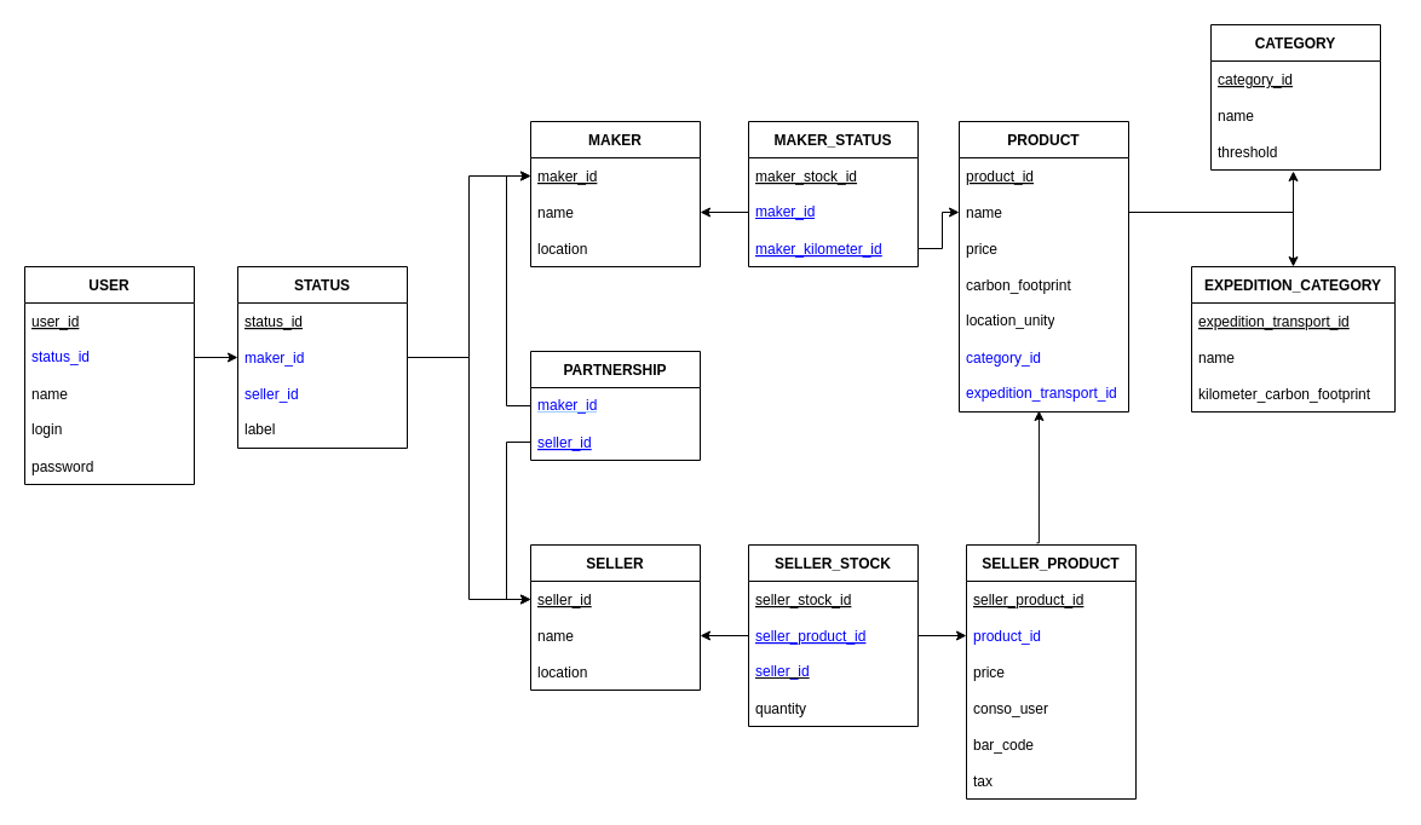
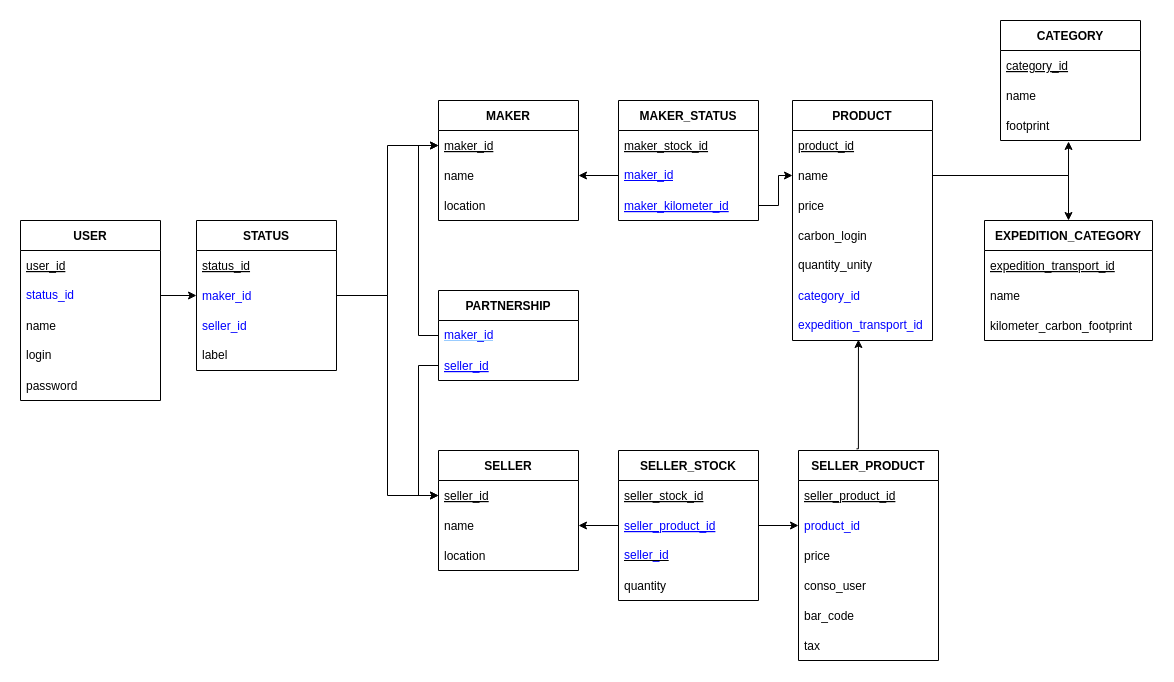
  <mxCell id="0" />
  <mxCell id="1" parent="0" />
  <mxCell id="2" value="SELLER" style="swimlane;fontStyle=1;childLayout=stackLayout;horizontal=1;startSize=30;horizontalStack=0;resizeParent=1;resizeParentMax=0;resizeLast=0;collapsible=1;marginBottom=0;" parent="1" vertex="1"><mxGeometry x="438" y="450" width="140" height="120" as="geometry"><mxRectangle x="340" y="310" width="60" height="30" as="alternateBounds" /></mxGeometry></mxCell>
  <mxCell id="3" value="seller_id" style="text;strokeColor=none;fillColor=none;align=left;verticalAlign=middle;spacingLeft=4;spacingRight=4;overflow=hidden;points=[[0,0.5],[1,0.5]];portConstraint=eastwest;rotatable=0;fontStyle=4" parent="2" vertex="1"><mxGeometry y="30" width="140" height="30" as="geometry" /></mxCell>
  <mxCell id="4" value="name" style="text;strokeColor=none;fillColor=none;align=left;verticalAlign=middle;spacingLeft=4;spacingRight=4;overflow=hidden;points=[[0,0.5],[1,0.5]];portConstraint=eastwest;rotatable=0;" parent="2" vertex="1"><mxGeometry y="60" width="140" height="30" as="geometry" /></mxCell>
  <mxCell id="5" value="location" style="text;strokeColor=none;fillColor=none;align=left;verticalAlign=middle;spacingLeft=4;spacingRight=4;overflow=hidden;points=[[0,0.5],[1,0.5]];portConstraint=eastwest;rotatable=0;" parent="2" vertex="1"><mxGeometry y="90" width="140" height="30" as="geometry" /></mxCell>
  <mxCell id="6" value="MAKER" style="swimlane;fontStyle=1;childLayout=stackLayout;horizontal=1;startSize=30;horizontalStack=0;resizeParent=1;resizeParentMax=0;resizeLast=0;collapsible=1;marginBottom=0;" parent="1" vertex="1"><mxGeometry x="438" y="100" width="140" height="120" as="geometry"><mxRectangle x="340" y="310" width="60" height="30" as="alternateBounds" /></mxGeometry></mxCell>
  <mxCell id="7" value="maker_id" style="text;strokeColor=none;fillColor=none;align=left;verticalAlign=middle;spacingLeft=4;spacingRight=4;overflow=hidden;points=[[0,0.5],[1,0.5]];portConstraint=eastwest;rotatable=0;fontStyle=4" parent="6" vertex="1"><mxGeometry y="30" width="140" height="30" as="geometry" /></mxCell>
  <mxCell id="8" value="name" style="text;strokeColor=none;fillColor=none;align=left;verticalAlign=middle;spacingLeft=4;spacingRight=4;overflow=hidden;points=[[0,0.5],[1,0.5]];portConstraint=eastwest;rotatable=0;" parent="6" vertex="1"><mxGeometry y="60" width="140" height="30" as="geometry" /></mxCell>
  <mxCell id="9" value="location" style="text;strokeColor=none;fillColor=none;align=left;verticalAlign=middle;spacingLeft=4;spacingRight=4;overflow=hidden;points=[[0,0.5],[1,0.5]];portConstraint=eastwest;rotatable=0;" parent="6" vertex="1"><mxGeometry y="90" width="140" height="30" as="geometry" /></mxCell>
  <mxCell id="10" value="SELLER_STOCK" style="swimlane;fontStyle=1;childLayout=stackLayout;horizontal=1;startSize=30;horizontalStack=0;resizeParent=1;resizeParentMax=0;resizeLast=0;collapsible=1;marginBottom=0;" parent="1" vertex="1"><mxGeometry x="618" y="450" width="140" height="150" as="geometry"><mxRectangle x="340" y="310" width="60" height="30" as="alternateBounds" /></mxGeometry></mxCell>
  <mxCell id="11" value="seller_stock_id" style="text;strokeColor=none;fillColor=none;align=left;verticalAlign=middle;spacingLeft=4;spacingRight=4;overflow=hidden;points=[[0,0.5],[1,0.5]];portConstraint=eastwest;rotatable=0;fontStyle=4" parent="10" vertex="1"><mxGeometry y="30" width="140" height="30" as="geometry" /></mxCell>
  <mxCell id="12" value="seller_product_id" style="text;strokeColor=none;fillColor=none;align=left;verticalAlign=middle;spacingLeft=4;spacingRight=4;overflow=hidden;points=[[0,0.5],[1,0.5]];portConstraint=eastwest;rotatable=0;fontColor=#0000FF;fontStyle=4" parent="10" vertex="1"><mxGeometry y="60" width="140" height="30" as="geometry" /></mxCell>
  <mxCell id="13" value="&lt;font color=&quot;#0000ff&quot;&gt;seller_id&lt;/font&gt;" style="text;strokeColor=none;fillColor=none;align=left;verticalAlign=middle;spacingLeft=4;spacingRight=4;overflow=hidden;points=[[0,0.5],[1,0.5]];portConstraint=eastwest;rotatable=0;whiteSpace=wrap;html=1;fontSize=12;fontColor=#000000;fontStyle=4" parent="10" vertex="1"><mxGeometry y="90" width="140" height="30" as="geometry" /></mxCell>
  <mxCell id="14" value="quantity" style="text;strokeColor=none;fillColor=none;align=left;verticalAlign=middle;spacingLeft=4;spacingRight=4;overflow=hidden;points=[[0,0.5],[1,0.5]];portConstraint=eastwest;rotatable=0;" parent="10" vertex="1"><mxGeometry y="120" width="140" height="30" as="geometry" /></mxCell>
  <mxCell id="15" value="PRODUCT" style="swimlane;fontStyle=1;childLayout=stackLayout;horizontal=1;startSize=30;horizontalStack=0;resizeParent=1;resizeParentMax=0;resizeLast=0;collapsible=1;marginBottom=0;" parent="1" vertex="1"><mxGeometry x="792" y="100" width="140" height="240" as="geometry"><mxRectangle x="340" y="310" width="60" height="30" as="alternateBounds" /></mxGeometry></mxCell>
  <mxCell id="16" value="product_id" style="text;strokeColor=none;fillColor=none;align=left;verticalAlign=middle;spacingLeft=4;spacingRight=4;overflow=hidden;points=[[0,0.5],[1,0.5]];portConstraint=eastwest;rotatable=0;fontStyle=4" parent="15" vertex="1"><mxGeometry y="30" width="140" height="30" as="geometry" /></mxCell>
  <mxCell id="17" value="name" style="text;strokeColor=none;fillColor=none;align=left;verticalAlign=middle;spacingLeft=4;spacingRight=4;overflow=hidden;points=[[0,0.5],[1,0.5]];portConstraint=eastwest;rotatable=0;" parent="15" vertex="1"><mxGeometry y="60" width="140" height="30" as="geometry" /></mxCell>
  <mxCell id="18" value="price" style="text;strokeColor=none;fillColor=none;align=left;verticalAlign=middle;spacingLeft=4;spacingRight=4;overflow=hidden;points=[[0,0.5],[1,0.5]];portConstraint=eastwest;rotatable=0;" parent="15" vertex="1"><mxGeometry y="90" width="140" height="30" as="geometry" /></mxCell>
- <mxCell id="19" value="carbon_footprint" style="text;strokeColor=none;fillColor=none;align=left;verticalAlign=middle;spacingLeft=4;spacingRight=4;overflow=hidden;points=[[0,0.5],[1,0.5]];portConstraint=eastwest;rotatable=0;" parent="15" vertex="1"><mxGeometry y="120" width="140" height="30" as="geometry" /></mxCell>
- <mxCell id="20" value="&lt;font color=&quot;#000000&quot;&gt;location_unity&lt;/font&gt;" style="text;strokeColor=none;fillColor=none;align=left;verticalAlign=middle;spacingLeft=4;spacingRight=4;overflow=hidden;points=[[0,0.5],[1,0.5]];portConstraint=eastwest;rotatable=0;whiteSpace=wrap;html=1;fontColor=#0000FF;" parent="15" vertex="1"><mxGeometry y="150" width="140" height="30" as="geometry" /></mxCell>
+ <mxCell id="19" value="carbon_login" style="text;strokeColor=none;fillColor=none;align=left;verticalAlign=middle;spacingLeft=4;spacingRight=4;overflow=hidden;points=[[0,0.5],[1,0.5]];portConstraint=eastwest;rotatable=0;" parent="15" vertex="1"><mxGeometry y="120" width="140" height="30" as="geometry" /></mxCell>
+ <mxCell id="20" value="&lt;font color=&quot;#000000&quot;&gt;quantity_unity&lt;/font&gt;" style="text;strokeColor=none;fillColor=none;align=left;verticalAlign=middle;spacingLeft=4;spacingRight=4;overflow=hidden;points=[[0,0.5],[1,0.5]];portConstraint=eastwest;rotatable=0;whiteSpace=wrap;html=1;fontColor=#0000FF;" parent="15" vertex="1"><mxGeometry y="150" width="140" height="30" as="geometry" /></mxCell>
  <mxCell id="21" value="category_id" style="text;strokeColor=none;fillColor=none;align=left;verticalAlign=middle;spacingLeft=4;spacingRight=4;overflow=hidden;points=[[0,0.5],[1,0.5]];portConstraint=eastwest;rotatable=0;fontColor=#0000FF;" parent="15" vertex="1"><mxGeometry y="180" width="140" height="30" as="geometry" /></mxCell>
  <mxCell id="22" value="expedition_transport_id" style="text;strokeColor=none;fillColor=none;align=left;verticalAlign=middle;spacingLeft=4;spacingRight=4;overflow=hidden;points=[[0,0.5],[1,0.5]];portConstraint=eastwest;rotatable=0;whiteSpace=wrap;html=1;fontColor=#0000FF;" parent="15" vertex="1"><mxGeometry y="210" width="140" height="30" as="geometry" /></mxCell>
  <mxCell id="23" value="PARTNERSHIP" style="swimlane;fontStyle=1;childLayout=stackLayout;horizontal=1;startSize=30;horizontalStack=0;resizeParent=1;resizeParentMax=0;resizeLast=0;collapsible=1;marginBottom=0;" parent="1" vertex="1"><mxGeometry x="438" y="290" width="140" height="90" as="geometry"><mxRectangle x="340" y="310" width="60" height="30" as="alternateBounds" /></mxGeometry></mxCell>
  <mxCell id="24" value="&lt;font color=&quot;#0000ff&quot;&gt;maker_id&lt;/font&gt;" style="text;strokeColor=none;fillColor=none;align=left;verticalAlign=middle;spacingLeft=4;spacingRight=4;overflow=hidden;points=[[0,0.5],[1,0.5]];portConstraint=eastwest;rotatable=0;html=1;fontColor=#99CCFF;fontStyle=4" parent="23" vertex="1"><mxGeometry y="30" width="140" height="30" as="geometry" /></mxCell>
  <mxCell id="25" value="seller_id" style="text;strokeColor=none;fillColor=none;align=left;verticalAlign=middle;spacingLeft=4;spacingRight=4;overflow=hidden;points=[[0,0.5],[1,0.5]];portConstraint=eastwest;rotatable=0;fontColor=#0000FF;fontStyle=4" parent="23" vertex="1"><mxGeometry y="60" width="140" height="30" as="geometry" /></mxCell>
  <mxCell id="26" value="CATEGORY" style="swimlane;fontStyle=1;childLayout=stackLayout;horizontal=1;startSize=30;horizontalStack=0;resizeParent=1;resizeParentMax=0;resizeLast=0;collapsible=1;marginBottom=0;" parent="1" vertex="1"><mxGeometry x="1000" y="20" width="140" height="120" as="geometry"><mxRectangle x="340" y="310" width="60" height="30" as="alternateBounds" /></mxGeometry></mxCell>
  <mxCell id="27" value="category_id" style="text;strokeColor=none;fillColor=none;align=left;verticalAlign=middle;spacingLeft=4;spacingRight=4;overflow=hidden;points=[[0,0.5],[1,0.5]];portConstraint=eastwest;rotatable=0;fontStyle=4" parent="26" vertex="1"><mxGeometry y="30" width="140" height="30" as="geometry" /></mxCell>
  <mxCell id="28" value="name" style="text;strokeColor=none;fillColor=none;align=left;verticalAlign=middle;spacingLeft=4;spacingRight=4;overflow=hidden;points=[[0,0.5],[1,0.5]];portConstraint=eastwest;rotatable=0;" parent="26" vertex="1"><mxGeometry y="60" width="140" height="30" as="geometry" /></mxCell>
- <mxCell id="29" value="threshold" style="text;strokeColor=none;fillColor=none;align=left;verticalAlign=middle;spacingLeft=4;spacingRight=4;overflow=hidden;points=[[0,0.5],[1,0.5]];portConstraint=eastwest;rotatable=0;" parent="26" vertex="1"><mxGeometry y="90" width="140" height="30" as="geometry" /></mxCell>
+ <mxCell id="29" value="footprint" style="text;strokeColor=none;fillColor=none;align=left;verticalAlign=middle;spacingLeft=4;spacingRight=4;overflow=hidden;points=[[0,0.5],[1,0.5]];portConstraint=eastwest;rotatable=0;" parent="26" vertex="1"><mxGeometry y="90" width="140" height="30" as="geometry" /></mxCell>
  <mxCell id="30" style="edgeStyle=orthogonalEdgeStyle;rounded=0;orthogonalLoop=1;jettySize=auto;html=1;entryX=0;entryY=0.5;entryDx=0;entryDy=0;" parent="1" source="24" target="7" edge="1"><mxGeometry relative="1" as="geometry" /></mxCell>
  <mxCell id="31" style="edgeStyle=orthogonalEdgeStyle;rounded=0;orthogonalLoop=1;jettySize=auto;html=1;entryX=0;entryY=0.5;entryDx=0;entryDy=0;" parent="1" source="25" target="3" edge="1"><mxGeometry relative="1" as="geometry" /></mxCell>
  <mxCell id="32" style="edgeStyle=orthogonalEdgeStyle;rounded=0;orthogonalLoop=1;jettySize=auto;html=1;entryX=0.471;entryY=0.967;entryDx=0;entryDy=0;entryPerimeter=0;fontColor=#0000FF;exitX=0.414;exitY=-0.008;exitDx=0;exitDy=0;exitPerimeter=0;" parent="1" source="33" target="22" edge="1"><mxGeometry relative="1" as="geometry"><Array as="points"><mxPoint x="858" y="448" /></Array></mxGeometry></mxCell>
  <mxCell id="33" value="SELLER_PRODUCT" style="swimlane;fontStyle=1;childLayout=stackLayout;horizontal=1;startSize=30;horizontalStack=0;resizeParent=1;resizeParentMax=0;resizeLast=0;collapsible=1;marginBottom=0;" parent="1" vertex="1"><mxGeometry x="798" y="450" width="140" height="210" as="geometry"><mxRectangle x="340" y="310" width="60" height="30" as="alternateBounds" /></mxGeometry></mxCell>
  <mxCell id="34" value="seller_product_id" style="text;strokeColor=none;fillColor=none;align=left;verticalAlign=middle;spacingLeft=4;spacingRight=4;overflow=hidden;points=[[0,0.5],[1,0.5]];portConstraint=eastwest;rotatable=0;fontStyle=4" parent="33" vertex="1"><mxGeometry y="30" width="140" height="30" as="geometry" /></mxCell>
  <mxCell id="35" value="product_id" style="text;strokeColor=none;fillColor=none;align=left;verticalAlign=middle;spacingLeft=4;spacingRight=4;overflow=hidden;points=[[0,0.5],[1,0.5]];portConstraint=eastwest;rotatable=0;fontColor=#0000FF;" parent="33" vertex="1"><mxGeometry y="60" width="140" height="30" as="geometry" /></mxCell>
  <mxCell id="36" value="price" style="text;strokeColor=none;fillColor=none;align=left;verticalAlign=middle;spacingLeft=4;spacingRight=4;overflow=hidden;points=[[0,0.5],[1,0.5]];portConstraint=eastwest;rotatable=0;" parent="33" vertex="1"><mxGeometry y="90" width="140" height="30" as="geometry" /></mxCell>
  <mxCell id="37" value="conso_user" style="text;strokeColor=none;fillColor=none;align=left;verticalAlign=middle;spacingLeft=4;spacingRight=4;overflow=hidden;points=[[0,0.5],[1,0.5]];portConstraint=eastwest;rotatable=0;" parent="33" vertex="1"><mxGeometry y="120" width="140" height="30" as="geometry" /></mxCell>
  <mxCell id="38" value="bar_code" style="text;strokeColor=none;fillColor=none;align=left;verticalAlign=middle;spacingLeft=4;spacingRight=4;overflow=hidden;points=[[0,0.5],[1,0.5]];portConstraint=eastwest;rotatable=0;" parent="33" vertex="1"><mxGeometry y="150" width="140" height="30" as="geometry" /></mxCell>
  <mxCell id="39" value="tax" style="text;strokeColor=none;fillColor=none;align=left;verticalAlign=middle;spacingLeft=4;spacingRight=4;overflow=hidden;points=[[0,0.5],[1,0.5]];portConstraint=eastwest;rotatable=0;" parent="33" vertex="1"><mxGeometry y="180" width="140" height="30" as="geometry" /></mxCell>
  <mxCell id="40" style="edgeStyle=orthogonalEdgeStyle;rounded=0;orthogonalLoop=1;jettySize=auto;html=1;entryX=0;entryY=0.5;entryDx=0;entryDy=0;" parent="1" source="12" target="35" edge="1"><mxGeometry relative="1" as="geometry" /></mxCell>
  <mxCell id="41" style="edgeStyle=orthogonalEdgeStyle;rounded=0;orthogonalLoop=1;jettySize=auto;html=1;entryX=0.486;entryY=1.033;entryDx=0;entryDy=0;entryPerimeter=0;" parent="1" source="17" target="29" edge="1"><mxGeometry relative="1" as="geometry" /></mxCell>
  <mxCell id="42" value="EXPEDITION_CATEGORY" style="swimlane;fontStyle=1;childLayout=stackLayout;horizontal=1;startSize=30;horizontalStack=0;resizeParent=1;resizeParentMax=0;resizeLast=0;collapsible=1;marginBottom=0;" parent="1" vertex="1"><mxGeometry x="984" y="220" width="168" height="120" as="geometry"><mxRectangle x="340" y="310" width="60" height="30" as="alternateBounds" /></mxGeometry></mxCell>
  <mxCell id="43" value="expedition_transport_id" style="text;strokeColor=none;fillColor=none;align=left;verticalAlign=middle;spacingLeft=4;spacingRight=4;overflow=hidden;points=[[0,0.5],[1,0.5]];portConstraint=eastwest;rotatable=0;fontStyle=4" parent="42" vertex="1"><mxGeometry y="30" width="168" height="30" as="geometry" /></mxCell>
  <mxCell id="44" value="name" style="text;strokeColor=none;fillColor=none;align=left;verticalAlign=middle;spacingLeft=4;spacingRight=4;overflow=hidden;points=[[0,0.5],[1,0.5]];portConstraint=eastwest;rotatable=0;" parent="42" vertex="1"><mxGeometry y="60" width="168" height="30" as="geometry" /></mxCell>
  <mxCell id="45" value="kilometer_carbon_footprint" style="text;strokeColor=none;fillColor=none;align=left;verticalAlign=middle;spacingLeft=4;spacingRight=4;overflow=hidden;points=[[0,0.5],[1,0.5]];portConstraint=eastwest;rotatable=0;" parent="42" vertex="1"><mxGeometry y="90" width="168" height="30" as="geometry" /></mxCell>
  <mxCell id="46" style="edgeStyle=orthogonalEdgeStyle;rounded=0;orthogonalLoop=1;jettySize=auto;html=1;entryX=0.5;entryY=0;entryDx=0;entryDy=0;" parent="1" source="17" target="42" edge="1"><mxGeometry relative="1" as="geometry" /></mxCell>
  <mxCell id="47" value="USER" style="swimlane;fontStyle=1;childLayout=stackLayout;horizontal=1;startSize=30;horizontalStack=0;resizeParent=1;resizeParentMax=0;resizeLast=0;collapsible=1;marginBottom=0;" parent="1" vertex="1"><mxGeometry x="20" y="220" width="140" height="180" as="geometry"><mxRectangle x="340" y="310" width="60" height="30" as="alternateBounds" /></mxGeometry></mxCell>
  <mxCell id="48" value="user_id" style="text;strokeColor=none;fillColor=none;align=left;verticalAlign=middle;spacingLeft=4;spacingRight=4;overflow=hidden;points=[[0,0.5],[1,0.5]];portConstraint=eastwest;rotatable=0;fontStyle=4" parent="47" vertex="1"><mxGeometry y="30" width="140" height="30" as="geometry" /></mxCell>
  <mxCell id="49" value="status_id" style="text;strokeColor=none;fillColor=none;align=left;verticalAlign=middle;spacingLeft=4;spacingRight=4;overflow=hidden;points=[[0,0.5],[1,0.5]];portConstraint=eastwest;rotatable=0;whiteSpace=wrap;html=1;fontSize=12;fontColor=#0000FF;" parent="47" vertex="1"><mxGeometry y="60" width="140" height="30" as="geometry" /></mxCell>
  <mxCell id="50" value="name" style="text;strokeColor=none;fillColor=none;align=left;verticalAlign=middle;spacingLeft=4;spacingRight=4;overflow=hidden;points=[[0,0.5],[1,0.5]];portConstraint=eastwest;rotatable=0;" parent="47" vertex="1"><mxGeometry y="90" width="140" height="30" as="geometry" /></mxCell>
  <mxCell id="51" value="login" style="text;strokeColor=none;fillColor=none;align=left;verticalAlign=middle;spacingLeft=4;spacingRight=4;overflow=hidden;points=[[0,0.5],[1,0.5]];portConstraint=eastwest;rotatable=0;whiteSpace=wrap;html=1;fontSize=12;fontColor=#000000;" parent="47" vertex="1"><mxGeometry y="120" width="140" height="30" as="geometry" /></mxCell>
  <mxCell id="52" value="password" style="text;strokeColor=none;fillColor=none;align=left;verticalAlign=middle;spacingLeft=4;spacingRight=4;overflow=hidden;points=[[0,0.5],[1,0.5]];portConstraint=eastwest;rotatable=0;" parent="47" vertex="1"><mxGeometry y="150" width="140" height="30" as="geometry" /></mxCell>
  <mxCell id="53" value="STATUS" style="swimlane;fontStyle=1;childLayout=stackLayout;horizontal=1;startSize=30;horizontalStack=0;resizeParent=1;resizeParentMax=0;resizeLast=0;collapsible=1;marginBottom=0;" parent="1" vertex="1"><mxGeometry x="196" y="220" width="140" height="150" as="geometry"><mxRectangle x="340" y="310" width="60" height="30" as="alternateBounds" /></mxGeometry></mxCell>
  <mxCell id="54" value="status_id" style="text;strokeColor=none;fillColor=none;align=left;verticalAlign=middle;spacingLeft=4;spacingRight=4;overflow=hidden;points=[[0,0.5],[1,0.5]];portConstraint=eastwest;rotatable=0;fontStyle=4" parent="53" vertex="1"><mxGeometry y="30" width="140" height="30" as="geometry" /></mxCell>
  <mxCell id="55" value="maker_id" style="text;strokeColor=none;fillColor=none;align=left;verticalAlign=middle;spacingLeft=4;spacingRight=4;overflow=hidden;points=[[0,0.5],[1,0.5]];portConstraint=eastwest;rotatable=0;fontColor=#0000FF;" parent="53" vertex="1"><mxGeometry y="60" width="140" height="30" as="geometry" /></mxCell>
  <mxCell id="56" value="seller_id" style="text;strokeColor=none;fillColor=none;align=left;verticalAlign=middle;spacingLeft=4;spacingRight=4;overflow=hidden;points=[[0,0.5],[1,0.5]];portConstraint=eastwest;rotatable=0;fontColor=#0000FF;" parent="53" vertex="1"><mxGeometry y="90" width="140" height="30" as="geometry" /></mxCell>
  <mxCell id="57" value="label" style="text;strokeColor=none;fillColor=none;align=left;verticalAlign=middle;spacingLeft=4;spacingRight=4;overflow=hidden;points=[[0,0.5],[1,0.5]];portConstraint=eastwest;rotatable=0;whiteSpace=wrap;html=1;fontSize=12;fontColor=#000000;" parent="53" vertex="1"><mxGeometry y="120" width="140" height="30" as="geometry" /></mxCell>
  <mxCell id="58" style="edgeStyle=orthogonalEdgeStyle;rounded=0;orthogonalLoop=1;jettySize=auto;html=1;entryX=0;entryY=0.5;entryDx=0;entryDy=0;fontSize=12;fontColor=#000000;" parent="1" source="55" target="7" edge="1"><mxGeometry relative="1" as="geometry" /></mxCell>
  <mxCell id="59" style="edgeStyle=orthogonalEdgeStyle;rounded=0;orthogonalLoop=1;jettySize=auto;html=1;entryX=0;entryY=0.5;entryDx=0;entryDy=0;fontSize=12;fontColor=#000000;" parent="1" source="55" target="3" edge="1"><mxGeometry relative="1" as="geometry" /></mxCell>
  <mxCell id="60" style="edgeStyle=orthogonalEdgeStyle;rounded=0;orthogonalLoop=1;jettySize=auto;html=1;entryX=0;entryY=0.5;entryDx=0;entryDy=0;fontSize=12;fontColor=#0000FF;" parent="1" source="49" target="55" edge="1"><mxGeometry relative="1" as="geometry" /></mxCell>
  <mxCell id="61" value="MAKER_STATUS" style="swimlane;fontStyle=1;childLayout=stackLayout;horizontal=1;startSize=30;horizontalStack=0;resizeParent=1;resizeParentMax=0;resizeLast=0;collapsible=1;marginBottom=0;" vertex="1" parent="1"><mxGeometry x="618" y="100" width="140" height="120" as="geometry"><mxRectangle x="340" y="310" width="60" height="30" as="alternateBounds" /></mxGeometry></mxCell>
  <mxCell id="62" value="maker_stock_id" style="text;strokeColor=none;fillColor=none;align=left;verticalAlign=middle;spacingLeft=4;spacingRight=4;overflow=hidden;points=[[0,0.5],[1,0.5]];portConstraint=eastwest;rotatable=0;fontStyle=4" vertex="1" parent="61"><mxGeometry y="30" width="140" height="30" as="geometry" /></mxCell>
  <mxCell id="63" value="maker_id" style="text;strokeColor=none;fillColor=none;align=left;verticalAlign=middle;spacingLeft=4;spacingRight=4;overflow=hidden;points=[[0,0.5],[1,0.5]];portConstraint=eastwest;rotatable=0;whiteSpace=wrap;html=1;fontStyle=4;fontColor=#0000FF;" vertex="1" parent="61"><mxGeometry y="60" width="140" height="30" as="geometry" /></mxCell>
  <mxCell id="64" value="maker_kilometer_id" style="text;strokeColor=none;fillColor=none;align=left;verticalAlign=middle;spacingLeft=4;spacingRight=4;overflow=hidden;points=[[0,0.5],[1,0.5]];portConstraint=eastwest;rotatable=0;fontColor=#0000FF;fontStyle=4" vertex="1" parent="61"><mxGeometry y="90" width="140" height="30" as="geometry" /></mxCell>
  <mxCell id="65" style="edgeStyle=orthogonalEdgeStyle;rounded=0;orthogonalLoop=1;jettySize=auto;html=1;entryX=0;entryY=0.5;entryDx=0;entryDy=0;" edge="1" parent="1" source="64" target="17"><mxGeometry relative="1" as="geometry" /></mxCell>
  <mxCell id="66" style="edgeStyle=orthogonalEdgeStyle;rounded=0;orthogonalLoop=1;jettySize=auto;html=1;entryX=1;entryY=0.5;entryDx=0;entryDy=0;fontColor=#0000FF;" edge="1" parent="1" source="63" target="8"><mxGeometry relative="1" as="geometry" /></mxCell>
  <mxCell id="67" style="edgeStyle=orthogonalEdgeStyle;rounded=0;orthogonalLoop=1;jettySize=auto;html=1;entryX=1;entryY=0.5;entryDx=0;entryDy=0;fontColor=#0000FF;" edge="1" parent="1" source="12" target="4"><mxGeometry relative="1" as="geometry" /></mxCell>
